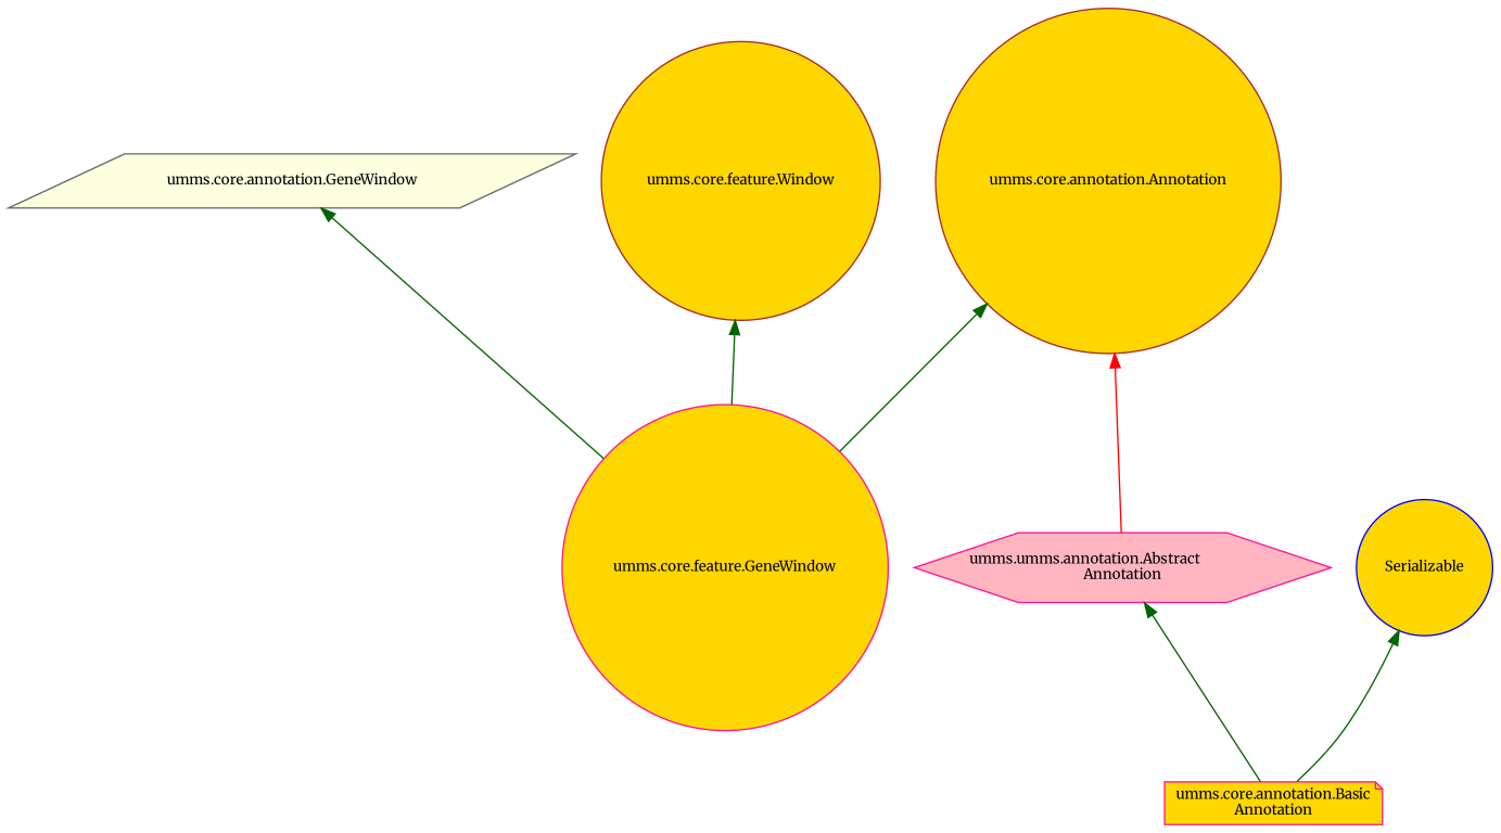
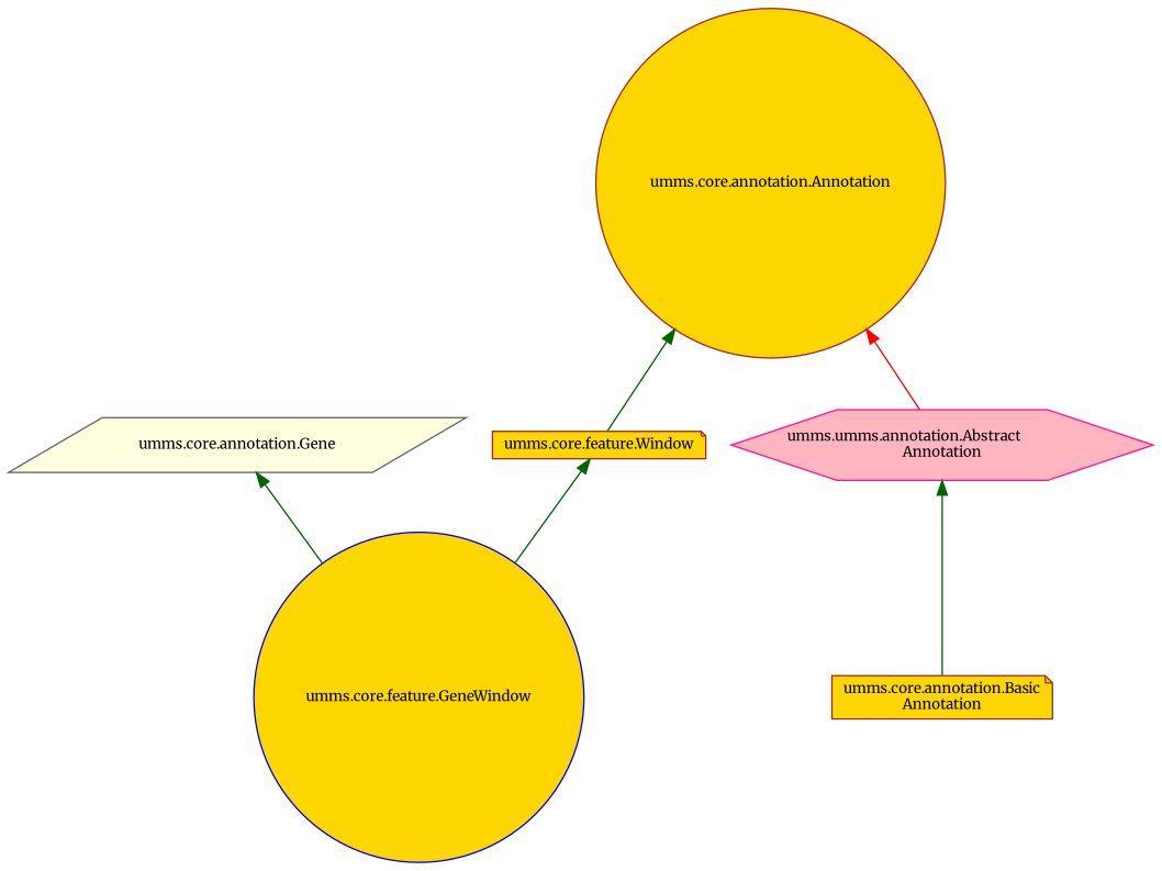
  digraph {
    fontname=Merriweather
    node [color=blue fillcolor=gold fontname=Merriweather fontsize=10 shape=circle style=filled]
    edge [color=darkgreen dir=back fontname=Merriweather fontsize=10 labelfontname=Helvetica labelfontsize=10 style=solid]
-   n1 [color=deeppink fontcolor=black height=0.2 label="umms.core.feature.GeneWindow" width=0.4]
-   n2 [color=gray40 fillcolor=lightyellow height=0.2 label="umms.core.annotation.GeneWindow" shape=parallelogram width=0.4]
-   n3 [color=deeppink height=0.2 label="umms.core.annotation.Basic\lAnnotation" shape=note width=0.4]
+   n1 [fontcolor=black height=0.2 label="umms.core.feature.GeneWindow" width=0.4]
+   n2 [color=gray40 fillcolor=lightyellow height=0.2 label="umms.core.annotation.Gene" shape=parallelogram width=0.4]
+   n3 [color=brown height=0.2 label="umms.core.annotation.Basic\lAnnotation" shape=note width=0.4]
    n4 [color=deeppink fillcolor=lightpink height=0.2 label="umms.umms.annotation.Abstract\lAnnotation" shape=hexagon width=0.4]
    n5 [color=brown height=0.2 label="umms.core.annotation.Annotation" width=0.4]
-   n6 [color=brown height=0.2 label="umms.core.feature.Window" width=0.4]
-   n7 [height=0.2 label=Serializable width=0.4]
+   n6 [color=brown height=0.2 label="umms.core.feature.Window" shape=note width=0.4]
    n2 -> n1
    n4 -> n3
    n5 -> n4 [color=red]
-   n5 -> n1
+   n5 -> n6
    n6 -> n1
-   n7 -> n3
  }
